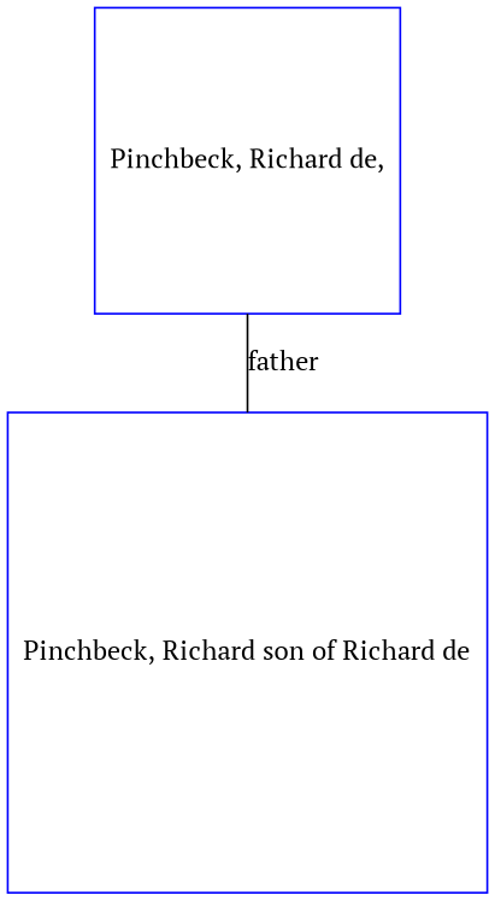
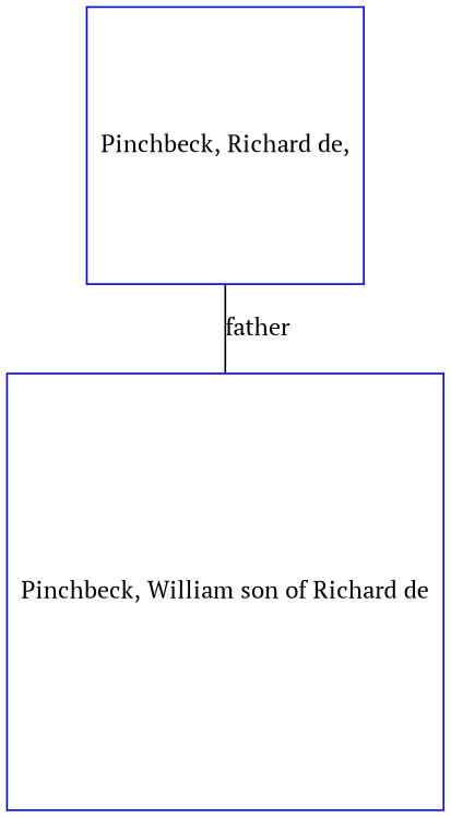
  digraph {
    fontname="PT Serif"
    node [color=blue regular=1 shape=box fontname="PT Serif"]
-   n1 [label="Pinchbeck, Richard son of Richard de"]
+   n1 [label="Pinchbeck, William son of Richard de"]
    n2 [label="Pinchbeck, Richard de,"]
    n2 -> n1 [arrowsize=0.0 dir=none label=father fontname="PT Serif"]
  }
